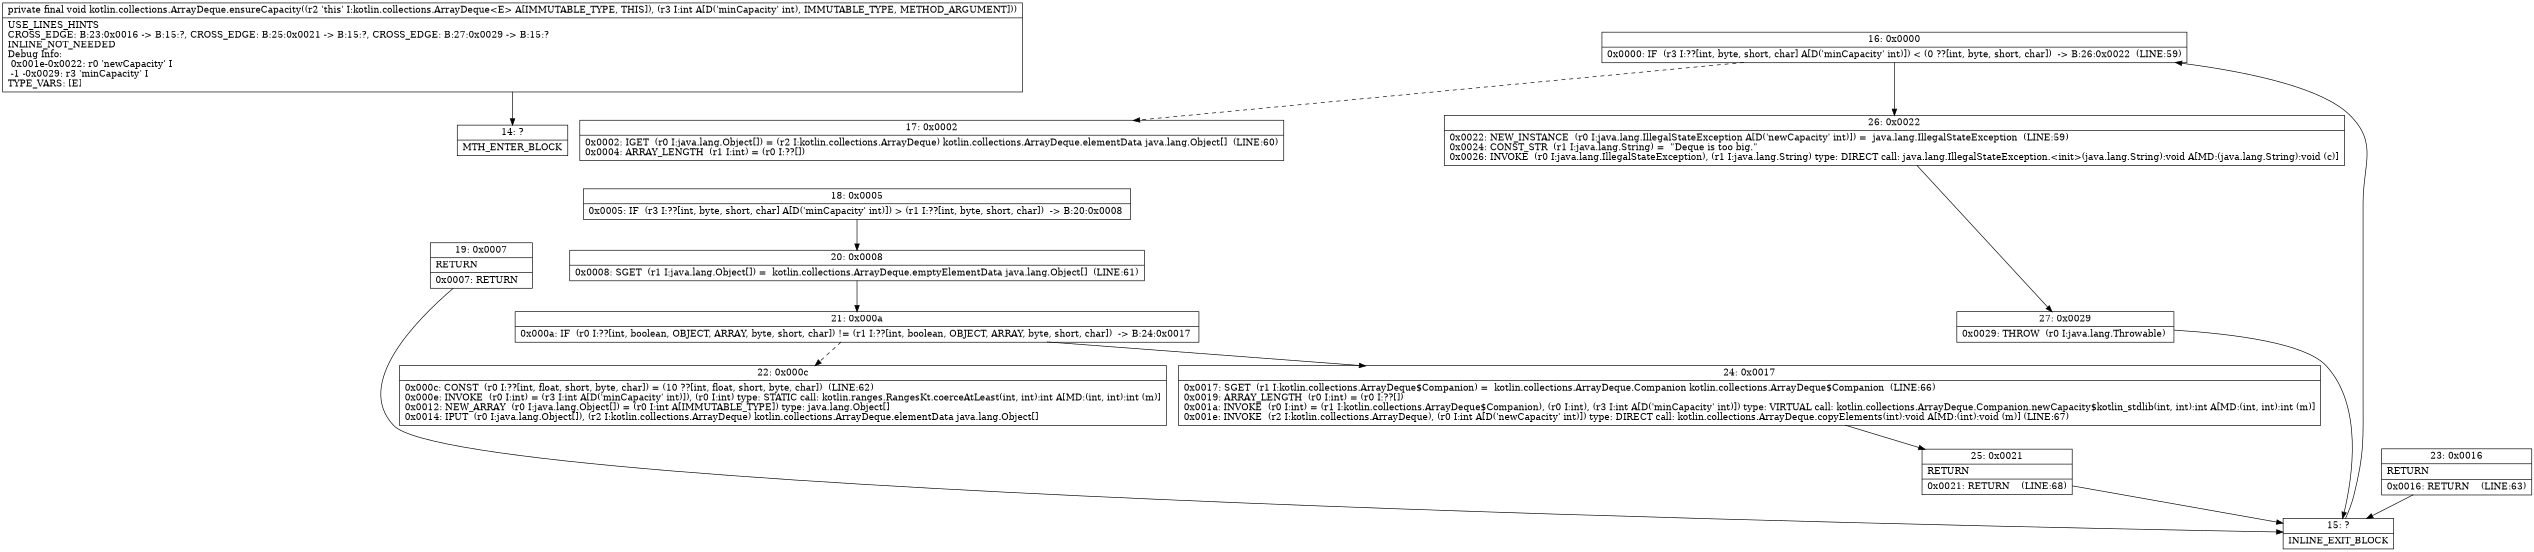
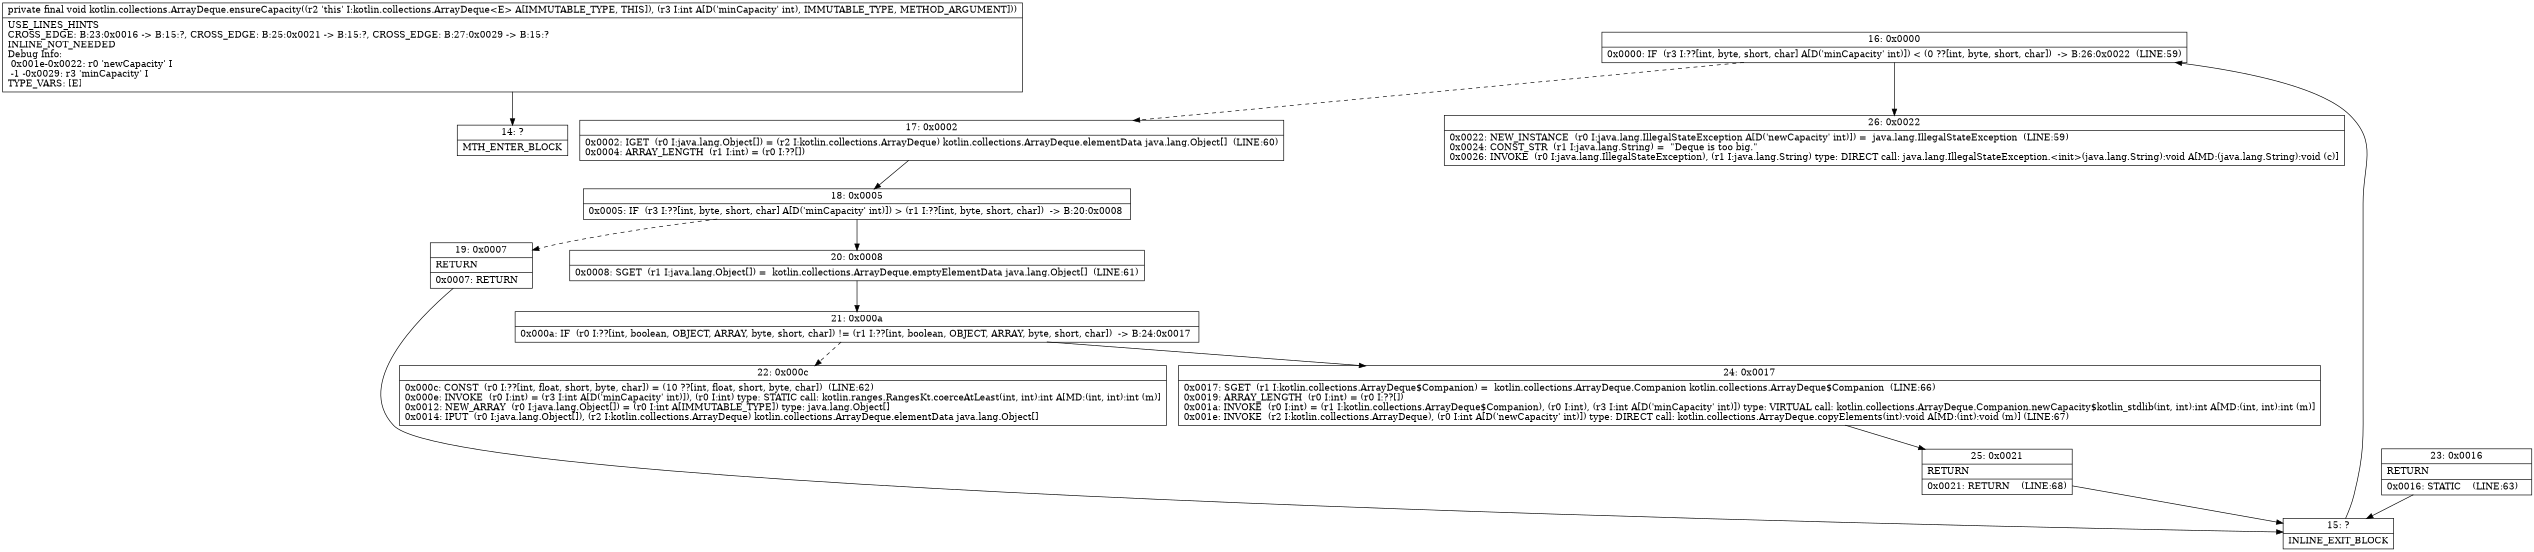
  digraph {
    node [shape=record]
    n1 [label="{14\:\ ?|MTH_ENTER_BLOCK\l}"]
    n2 [label="{16\:\ 0x0000|0x0000: IF  (r3 I:??[int, byte, short, char] A[D('minCapacity' int)]) \< (0 ??[int, byte, short, char])  \-\> B:26:0x0022  (LINE:59)\l}"]
    n3 [label="{17\:\ 0x0002|0x0002: IGET  (r0 I:java.lang.Object[]) = (r2 I:kotlin.collections.ArrayDeque) kotlin.collections.ArrayDeque.elementData java.lang.Object[]  (LINE:60)\l0x0004: ARRAY_LENGTH  (r1 I:int) = (r0 I:??[]) \l}"]
    n4 [label="{26\:\ 0x0022|0x0022: NEW_INSTANCE  (r0 I:java.lang.IllegalStateException A[D('newCapacity' int)]) =  java.lang.IllegalStateException  (LINE:59)\l0x0024: CONST_STR  (r1 I:java.lang.String) =  \"Deque is too big.\" \l0x0026: INVOKE  (r0 I:java.lang.IllegalStateException), (r1 I:java.lang.String) type: DIRECT call: java.lang.IllegalStateException.\<init\>(java.lang.String):void A[MD:(java.lang.String):void (c)]\l}"]
    n5 [label="{18\:\ 0x0005|0x0005: IF  (r3 I:??[int, byte, short, char] A[D('minCapacity' int)]) \> (r1 I:??[int, byte, short, char])  \-\> B:20:0x0008 \l}"]
-   n6 [label="{27\:\ 0x0029|0x0029: THROW  (r0 I:java.lang.Throwable) \l}"]
    n7 [label="{19\:\ 0x0007|RETURN\l|0x0007: RETURN   \l}"]
    n8 [label="{20\:\ 0x0008|0x0008: SGET  (r1 I:java.lang.Object[]) =  kotlin.collections.ArrayDeque.emptyElementData java.lang.Object[]  (LINE:61)\l}"]
    n9 [label="{15\:\ ?|INLINE_EXIT_BLOCK\l}"]
    n10 [label="{21\:\ 0x000a|0x000a: IF  (r0 I:??[int, boolean, OBJECT, ARRAY, byte, short, char]) != (r1 I:??[int, boolean, OBJECT, ARRAY, byte, short, char])  \-\> B:24:0x0017 \l}"]
    n11 [label="{22\:\ 0x000c|0x000c: CONST  (r0 I:??[int, float, short, byte, char]) = (10 ??[int, float, short, byte, char])  (LINE:62)\l0x000e: INVOKE  (r0 I:int) = (r3 I:int A[D('minCapacity' int)]), (r0 I:int) type: STATIC call: kotlin.ranges.RangesKt.coerceAtLeast(int, int):int A[MD:(int, int):int (m)]\l0x0012: NEW_ARRAY  (r0 I:java.lang.Object[]) = (r0 I:int A[IMMUTABLE_TYPE]) type: java.lang.Object[] \l0x0014: IPUT  (r0 I:java.lang.Object[]), (r2 I:kotlin.collections.ArrayDeque) kotlin.collections.ArrayDeque.elementData java.lang.Object[] \l}"]
    n12 [label="{24\:\ 0x0017|0x0017: SGET  (r1 I:kotlin.collections.ArrayDeque$Companion) =  kotlin.collections.ArrayDeque.Companion kotlin.collections.ArrayDeque$Companion  (LINE:66)\l0x0019: ARRAY_LENGTH  (r0 I:int) = (r0 I:??[]) \l0x001a: INVOKE  (r0 I:int) = (r1 I:kotlin.collections.ArrayDeque$Companion), (r0 I:int), (r3 I:int A[D('minCapacity' int)]) type: VIRTUAL call: kotlin.collections.ArrayDeque.Companion.newCapacity$kotlin_stdlib(int, int):int A[MD:(int, int):int (m)]\l0x001e: INVOKE  (r2 I:kotlin.collections.ArrayDeque), (r0 I:int A[D('newCapacity' int)]) type: DIRECT call: kotlin.collections.ArrayDeque.copyElements(int):void A[MD:(int):void (m)] (LINE:67)\l}"]
    n13 [label="{25\:\ 0x0021|RETURN\l|0x0021: RETURN    (LINE:68)\l}"]
-   n14 [label="{23\:\ 0x0016|RETURN\l|0x0016: RETURN    (LINE:63)\l}"]
+   n14 [label="{23\:\ 0x0016|RETURN\l|0x0016: STATIC    (LINE:63)\l}"]
    n15 [label="{private final void kotlin.collections.ArrayDeque.ensureCapacity((r2 'this' I:kotlin.collections.ArrayDeque\<E\> A[IMMUTABLE_TYPE, THIS]), (r3 I:int A[D('minCapacity' int), IMMUTABLE_TYPE, METHOD_ARGUMENT]))  | USE_LINES_HINTS\lCROSS_EDGE: B:23:0x0016 \-\> B:15:?, CROSS_EDGE: B:25:0x0021 \-\> B:15:?, CROSS_EDGE: B:27:0x0029 \-\> B:15:?\lINLINE_NOT_NEEDED\lDebug Info:\l  0x001e\-0x0022: r0 'newCapacity' I\l  \-1 \-0x0029: r3 'minCapacity' I\lTYPE_VARS: [E]\l}"]
    n2 -> n3 [style=dashed]
    n2 -> n4
-   n4 -> n6
+   n3 -> n5
+   n5 -> n7 [style=dashed]
    n5 -> n8
-   n6 -> n9
    n7 -> n9
    n8 -> n10
    n9 -> n2
    n10 -> n11 [style=dashed]
    n10 -> n12
    n12 -> n13
    n13 -> n9
    n14 -> n9
    n15 -> n1
  }
